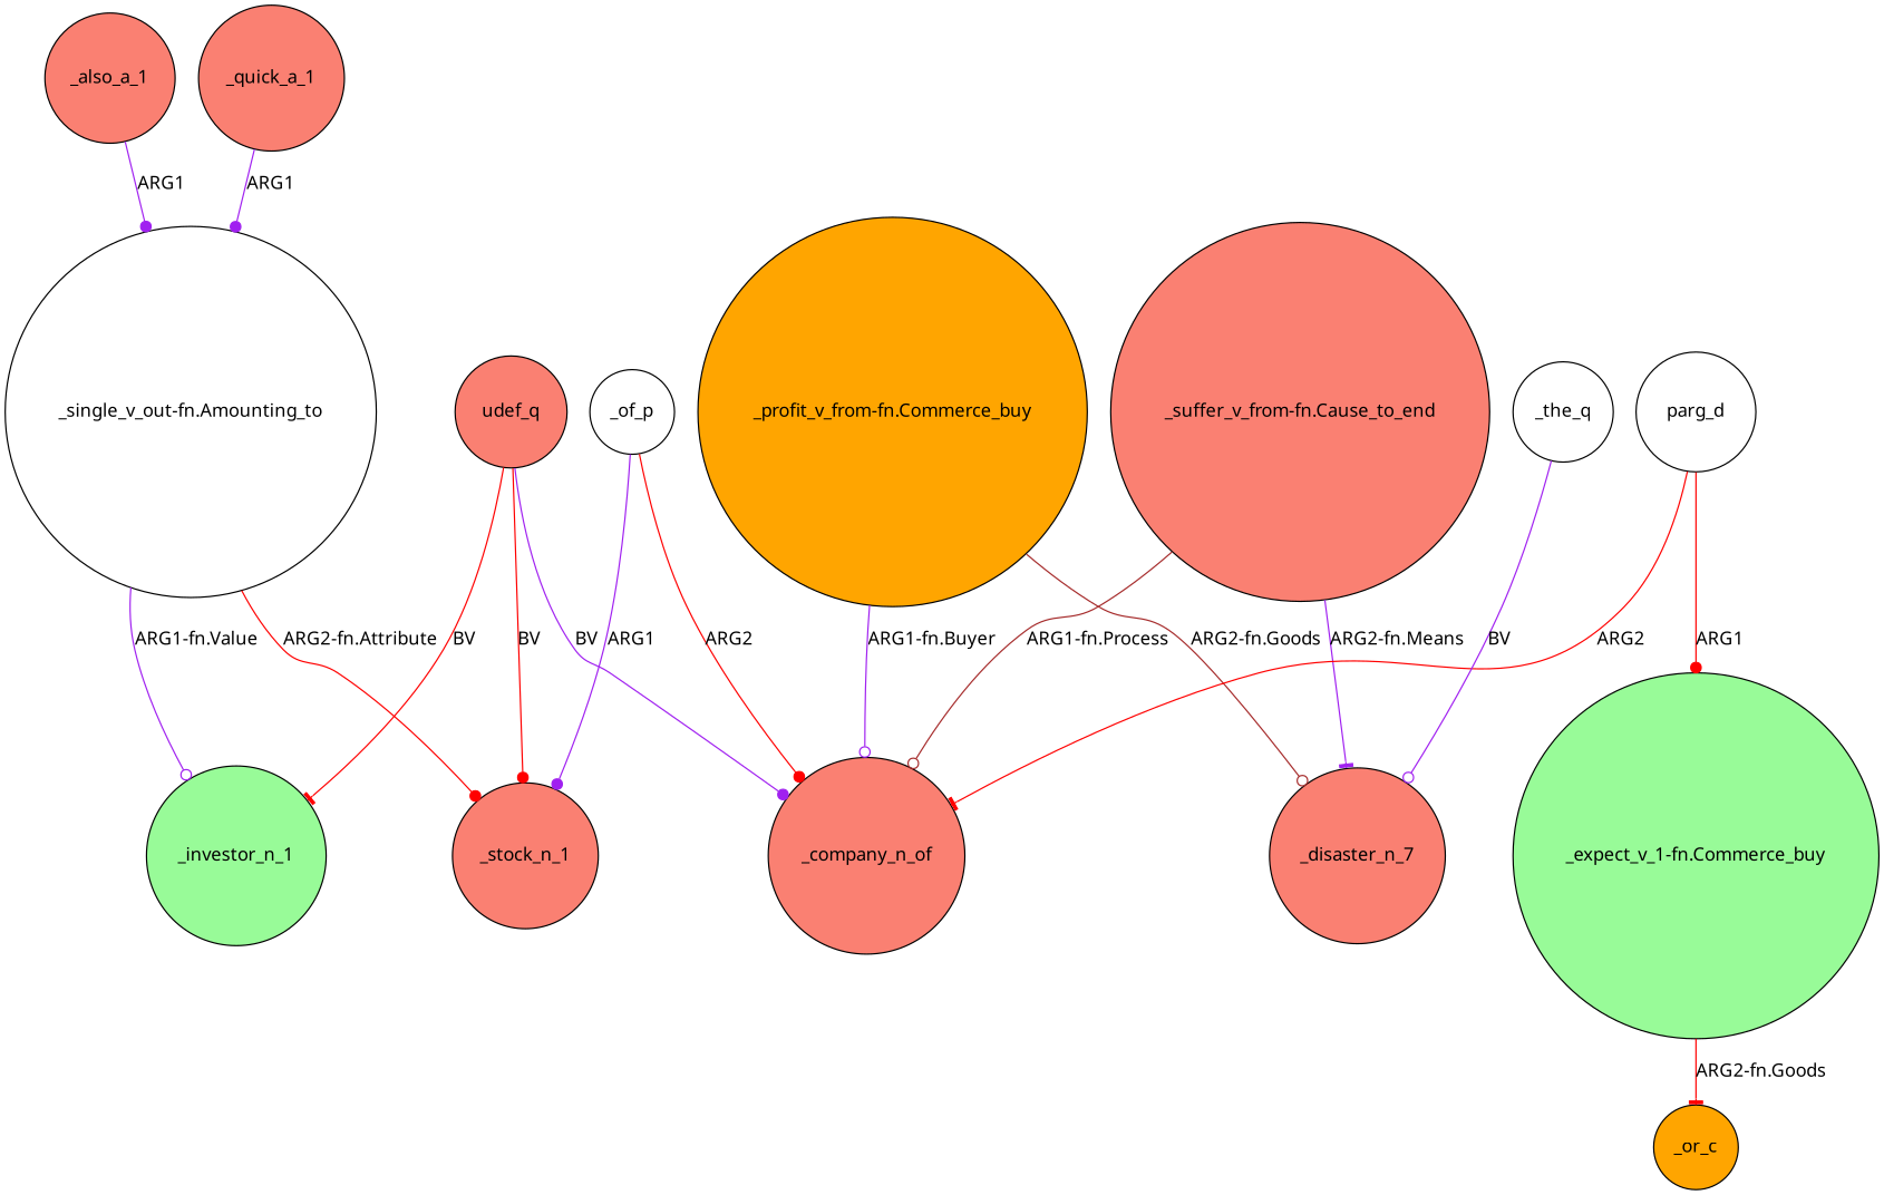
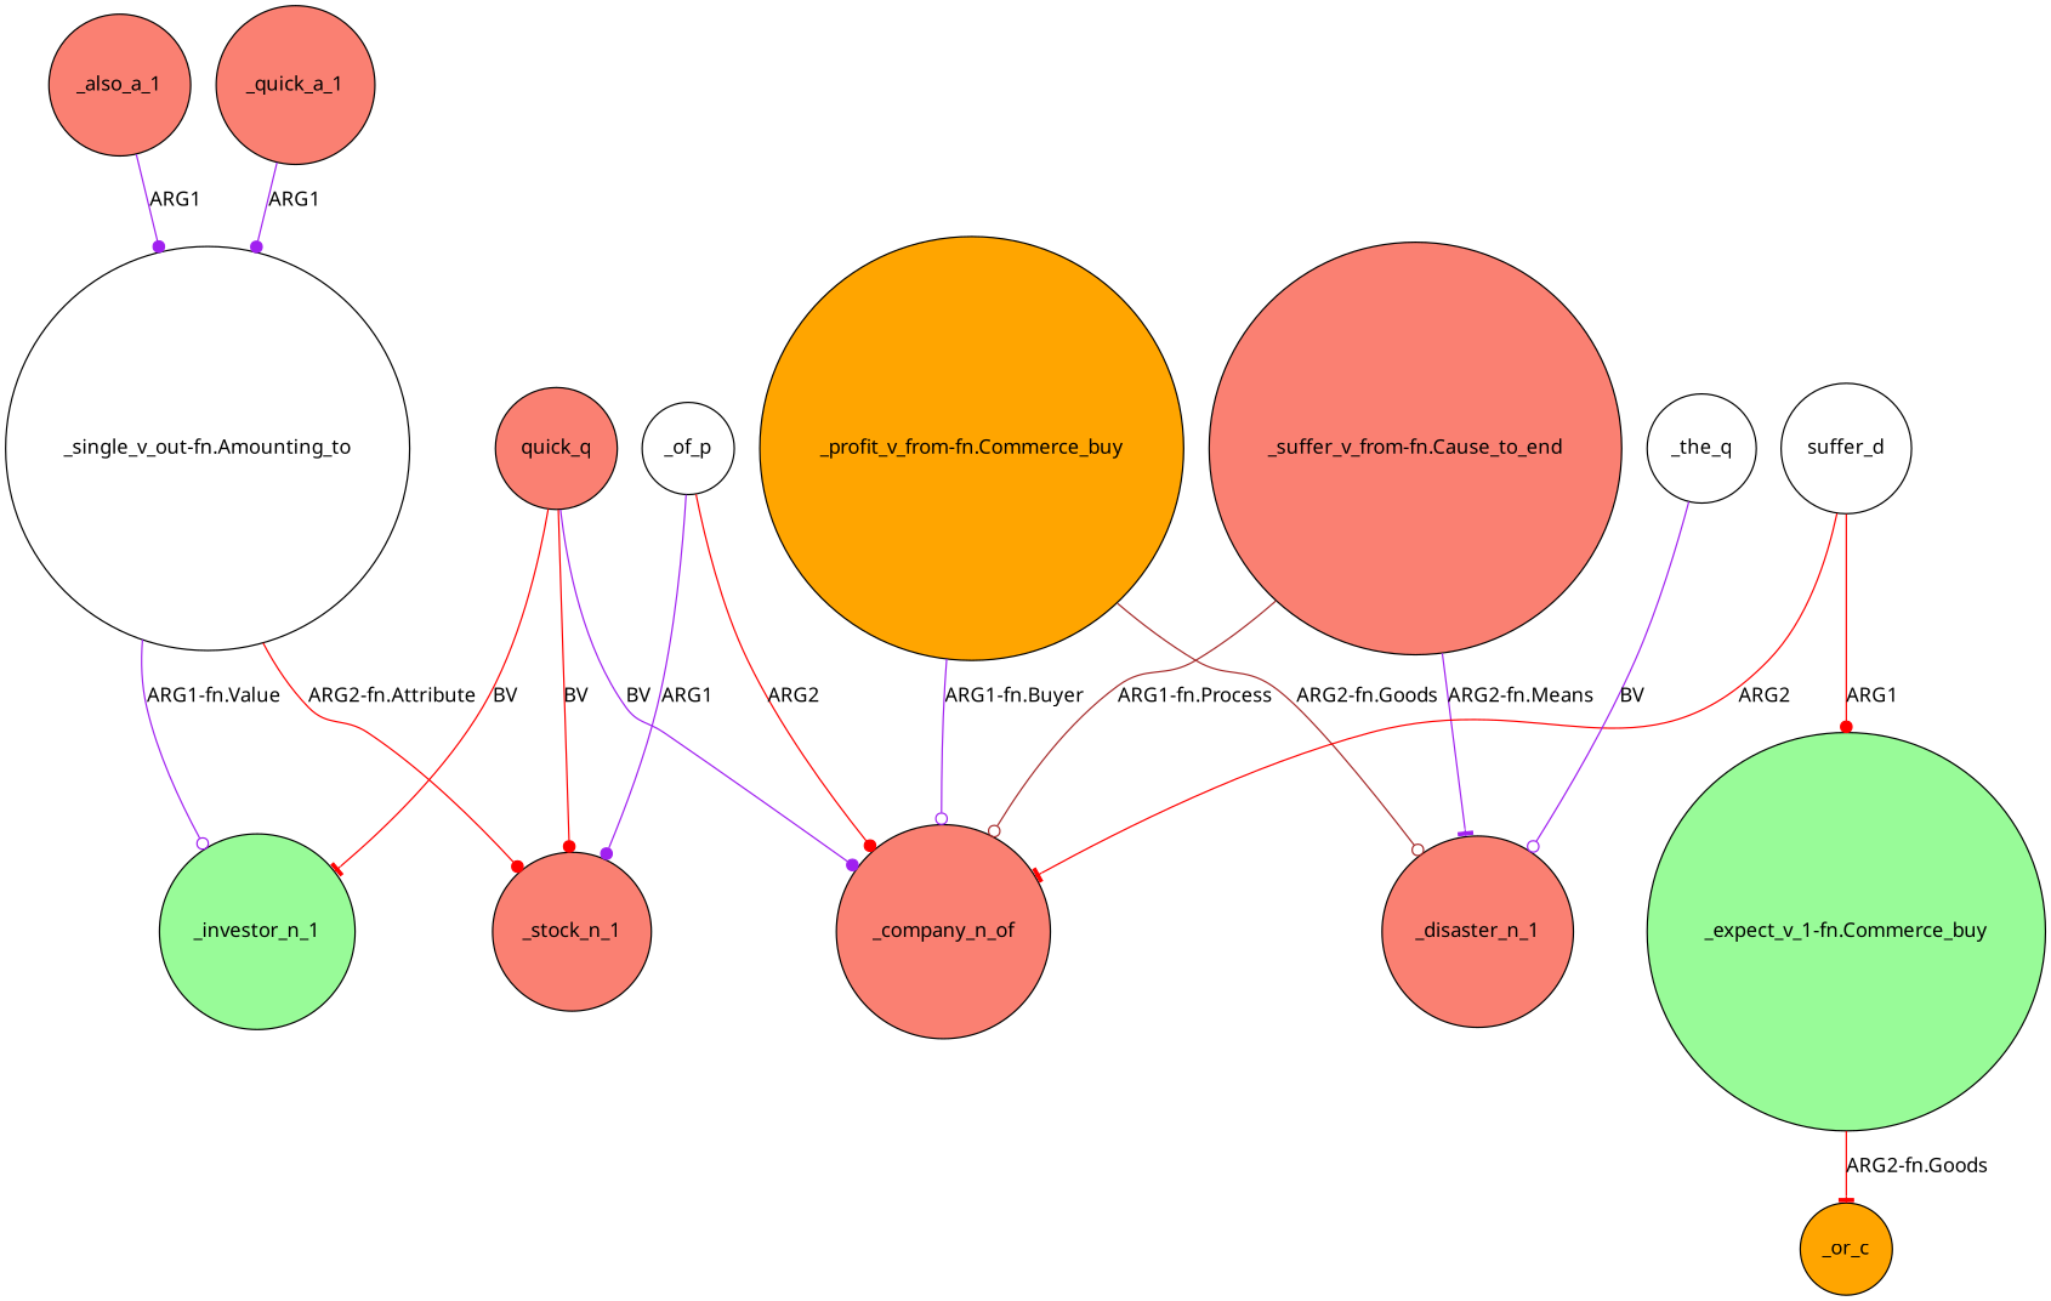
  digraph {
    fontname="Noto Sans"
    node [fillcolor=salmon fontname="Noto Sans" shape=circle style=filled]
    edge [arrowhead=dot color=purple fontname="Noto Sans"]
    "_single_v_out-fn.Amounting_to" [fillcolor=white]
    _also_a_1
    _stock_n_1
    _investor_n_1 [fillcolor=palegreen]
    "_suffer_v_from-fn.Cause_to_end"
-   _disaster_n_1 [label=_disaster_n_7]
+   _disaster_n_1
    _company_n_of
    "_profit_v_from-fn.Commerce_buy" [fillcolor=orange]
    _quick_a_1
-   parg_d [fillcolor=white]
+   parg_d [fillcolor=white label=suffer_d]
    "_expect_v_1-fn.Commerce_buy" [fillcolor=palegreen]
    _or_c [fillcolor=orange]
    _of_p [fillcolor=white]
-   udef_q
+   udef_q [label=quick_q]
    _the_q [fillcolor=white]
    "_single_v_out-fn.Amounting_to" -> _stock_n_1 [color=red label="ARG2-fn.Attribute"]
    "_single_v_out-fn.Amounting_to" -> _investor_n_1 [arrowhead=odot label="ARG1-fn.Value"]
    _also_a_1 -> "_single_v_out-fn.Amounting_to" [label=ARG1]
    "_suffer_v_from-fn.Cause_to_end" -> _disaster_n_1 [arrowhead=tee label="ARG2-fn.Means"]
    "_suffer_v_from-fn.Cause_to_end" -> _company_n_of [arrowhead=odot color=brown label="ARG1-fn.Process"]
    "_profit_v_from-fn.Commerce_buy" -> _disaster_n_1 [arrowhead=odot color=brown label="ARG2-fn.Goods"]
    "_profit_v_from-fn.Commerce_buy" -> _company_n_of [arrowhead=odot label="ARG1-fn.Buyer"]
    _quick_a_1 -> "_single_v_out-fn.Amounting_to" [label=ARG1]
    parg_d -> _company_n_of [arrowhead=tee color=red label=ARG2]
    parg_d -> "_expect_v_1-fn.Commerce_buy" [color=red label=ARG1]
    "_expect_v_1-fn.Commerce_buy" -> _or_c [arrowhead=tee color=red label="ARG2-fn.Goods"]
    _of_p -> _stock_n_1 [label=ARG1]
    _of_p -> _company_n_of [color=red label=ARG2]
    udef_q -> _stock_n_1 [color=red label=BV]
    udef_q -> _investor_n_1 [arrowhead=tee color=red label=BV]
    udef_q -> _company_n_of [label=BV]
    _the_q -> _disaster_n_1 [arrowhead=odot label=BV]
  }
